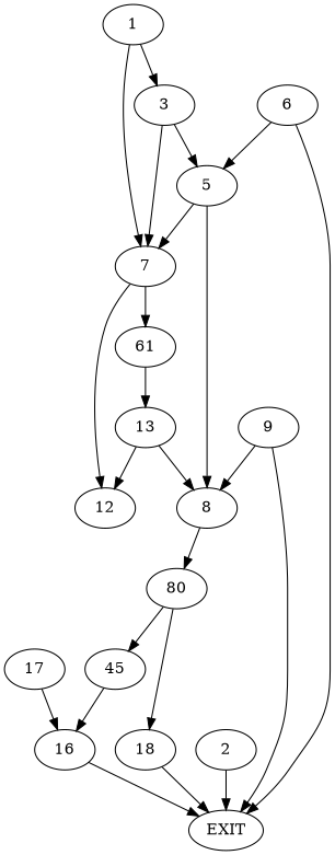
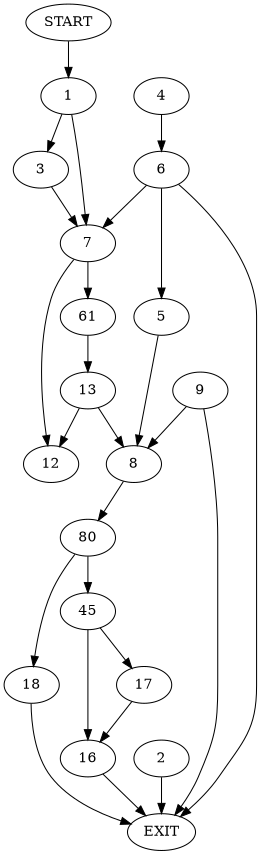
  digraph {
+   n1 [label=START]
    1
    3
    7
    n5 [label=EXIT]
    2
    5
+   4
    6
    8
    n11 [label=61]
    12
    n13 [label=80]
    13
    9
    n16 [label=18]
    n17 [label=45]
    16
    17
+   n1 -> 1
    1 -> 3
    1 -> 7
    3 -> 7
-   3 -> 5
    7 -> n11
    7 -> 12
    2 -> n5
-   5 -> 7
+   6 -> 7
    5 -> 8
+   4 -> 6
    6 -> n5
    6 -> 5
    8 -> n13
    n11 -> 13
    n13 -> n16
    n13 -> n17
    13 -> 8
    13 -> 12
    9 -> n5
    9 -> 8
    n16 -> n5
    n17 -> 16
+   n17 -> 17
    16 -> n5
    17 -> 16
  }
